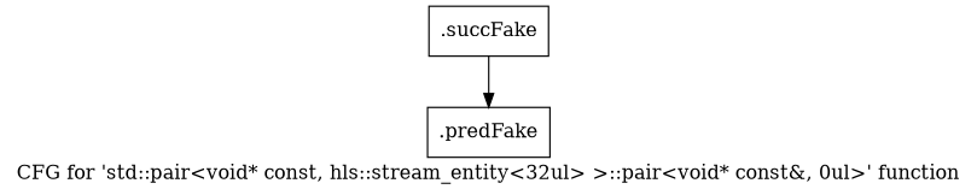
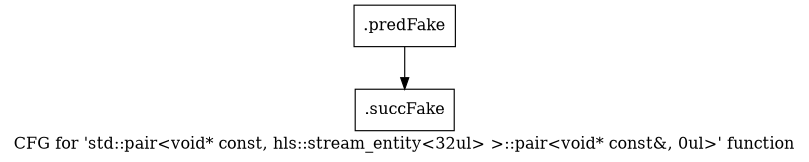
  digraph {
    label="CFG for 'std::pair\<void* const, hls::stream_entity\<32ul\> \>::pair\<void* const&, 0ul\>' function"
    node [shape=record]
    n1 [label="{.predFake}"]
    n2 [filename="/mnt/xilinx/Vitis_HLS/2021.2/tps/lnx64/gcc-6.2.0/lib/gcc/x86_64-pc-linux-gnu/6.2.0/../../../../include/c++/6.2.0/tuple" label="{.succFake}" linenumber=1587]
-   n2 -> n1 [execusionnum=1 filename="/mnt/xilinx/Vitis_HLS/2021.2/tps/lnx64/gcc-6.2.0/lib/gcc/x86_64-pc-linux-gnu/6.2.0/../../../../include/c++/6.2.0/tuple"]
+   n1 -> n2 [execusionnum=1 filename="/mnt/xilinx/Vitis_HLS/2021.2/tps/lnx64/gcc-6.2.0/lib/gcc/x86_64-pc-linux-gnu/6.2.0/../../../../include/c++/6.2.0/tuple"]
  }
